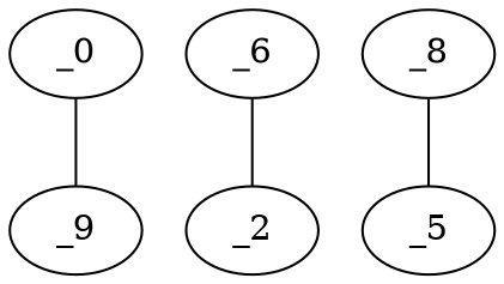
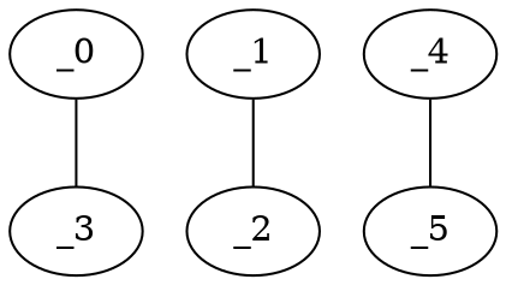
  graph {
    _0 [x=1.02626 y=2.76381]
-   _3 [x=1.86498 y=3.10482 label=_9]
-   _1 [x=1.15028 y=0.257298 label=_6]
+   _3 [x=1.86498 y=3.10482]
+   _1 [x=1.15028 y=0.257298]
    _2 [x=2.30583 y=0.627374]
    _5 [x=2.4358 y=2.03943]
-   _4 [x=0.420469 y=1.80703 label=_8]
+   _4 [x=0.420469 y=1.80703]
    _0 -- _3
    _1 -- _2
    _4 -- _5
  }
